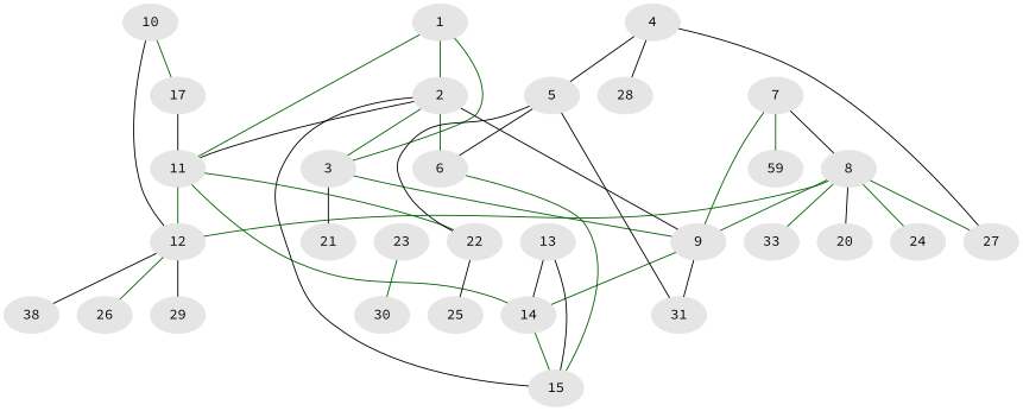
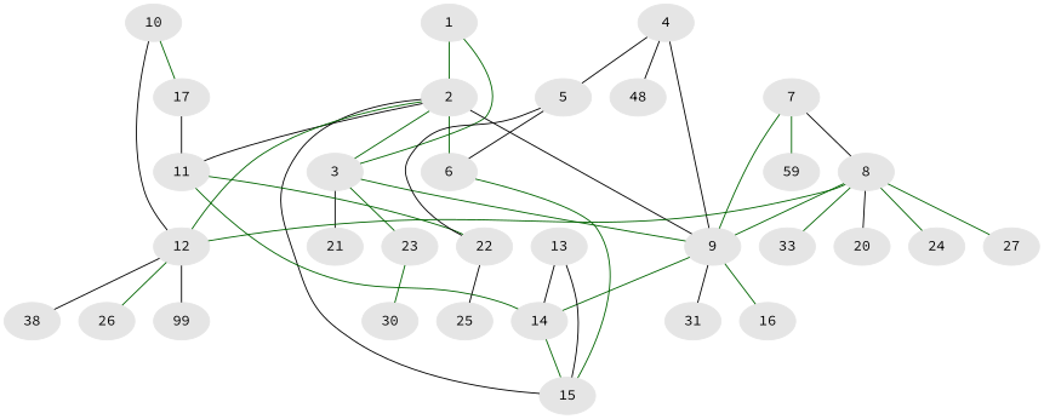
  graph {
    fontname="Source Code Pro"
    node [color=gray90 fontname="Source Code Pro" style=filled]
    edge [color=darkgreen fontname="Source Code Pro" weight=1.0]
    1
    2
    3
    11
    6
    9
    15
    21
    23
    22
    12
    14
    31
+   16
    30
    4
    5
-   28
+   28 [label=48]
    25
    10
    17
    7
    8
    n24 [label=59]
    20
    24
    27
    33
    n29 [label=38]
    26
-   29
+   29 [label=99]
    13
    1 -- 2
    1 -- 3
-   1 -- 11
    2 -- 3
    2 -- 11 [color=black]
    2 -- 6 [weight=8.0]
    2 -- 9 [color=black]
    2 -- 15 [color=black]
    3 -- 9
    3 -- 21 [color=black weight=2.0]
+   3 -- 23
    11 -- 22
-   11 -- 12 [weight=2.0]
+   2 -- 12 [weight=2.0]
    11 -- 14
    6 -- 15
    9 -- 14
    9 -- 31 [color=black]
+   9 -- 16
    23 -- 30
    22 -- 25 [color=black weight=2.0]
    12 -- n29 [color=black]
    12 -- 26
    12 -- 29 [color=black]
    14 -- 15
-   4 -- 27 [color=black]
+   4 -- 9 [color=black]
    4 -- 5 [color=black]
    4 -- 28 [color=black]
    5 -- 6 [color=black]
    5 -- 22 [color=black]
-   5 -- 31 [color=black]
    10 -- 12 [color=black]
    10 -- 17
    17 -- 11 [color=black]
    7 -- 9
    7 -- 8 [color=black]
    7 -- n24
    8 -- 9
    8 -- 12
    8 -- 20 [color=black]
    8 -- 24
    8 -- 27
    8 -- 33
    13 -- 15 [color=black]
    13 -- 14 [color=black weight=4.0]
  }
